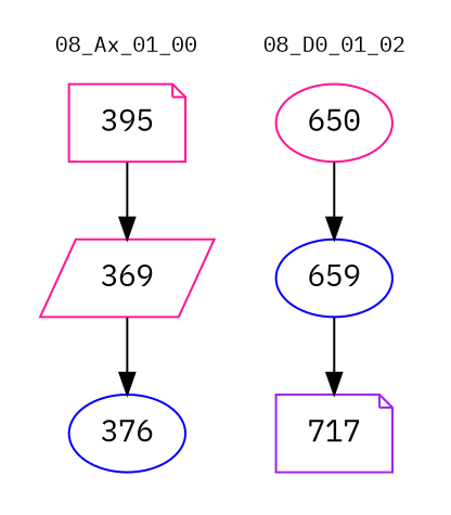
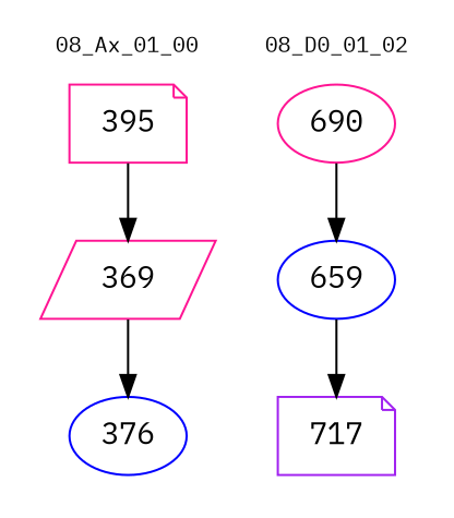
  digraph {
    fontname="IBM Plex Mono"
    node [color=deeppink fontname="IBM Plex Mono" shape=ellipse]
    edge [color=black fontname="IBM Plex Mono"]
    n1 [label=395 shape=note]
    n2 [label=369 shape=parallelogram]
    n3 [color=blue label=376]
-   n4 [label=650]
+   n4 [label=690]
    n5 [color=blue label=659]
    n6 [color=purple label=717 shape=note]
    subgraph cluster_1 {
      color=white
      fontsize=10
      label="08_Ax_01_00"
      n1
      n2
      n3
    }
    subgraph cluster_2 {
      color=white
      fontsize=10
      label="08_D0_01_02"
      n4
      n5
      n6
    }
    n1 -> n2
    n2 -> n3
    n4 -> n5
    n5 -> n6
  }
